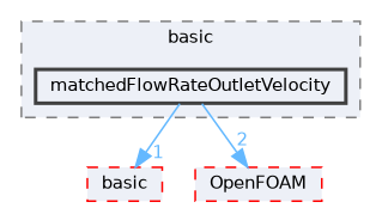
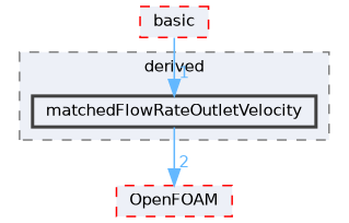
  digraph {
    compound=true
    node [color=red fillcolor="#edf0f7" fontname=Helvetica fontsize=10 shape=box style="filled,dashed"]
    edge [color=steelblue1 fontcolor=steelblue1 fontname=Helvetica fontsize=10 labeldistance=1.5 labelfontname=Helvetica labelfontsize=10]
    n1 [color=grey25 height=0.2 label=matchedFlowRateOutletVelocity style="filled,bold" width=0.4]
    n2 [height=0.2 label=basic width=0.4]
    n3 [height=0.2 label=OpenFOAM width=0.4]
    subgraph cluster_1 {
      bgcolor="#edf0f7"
      fontname=Helvetica
      fontsize=10
-     label=basic
+     label=derived
      pencolor=grey50
      style="filled,dashed"
      n1
    }
-   n1 -> n2 [headlabel=1]
+   n2 -> n1 [headlabel=1]
    n1 -> n3 [headlabel=2]
  }
